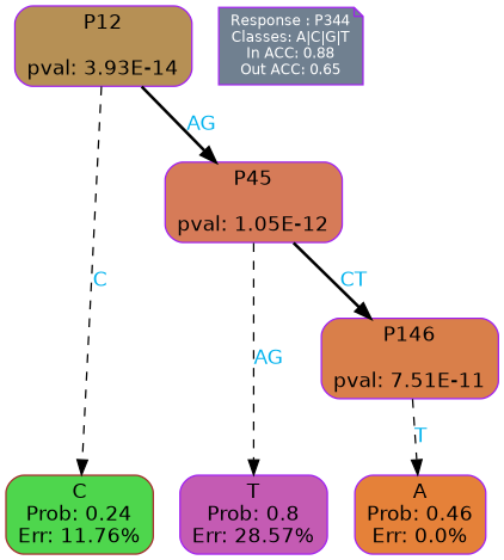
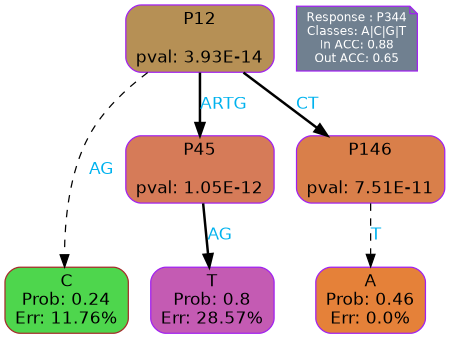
  digraph {
    ranksep=equally
    splines=polylines
    node [color=purple fontname=helvetica shape=box style="filled, rounded"]
    edge [fontcolor=deepskyblue2 fontname=helvetica style=dashed]
    n1 [fillcolor="#c45bb3" label="T\nProb: 0.8\nErr: 28.57%"]
    n2 [fillcolor="#e58139" label="A\nProb: 0.46\nErr: 0.0%"]
    n3 [color=brown fillcolor="#4ed64d" label="C\nProb: 0.24\nErr: 11.76%"]
    n4 [align=left fillcolor=slategray fontcolor=white fontsize=10 label="Response : P344\nClasses: A|C|G|T\nIn ACC: 0.88\nOut ACC: 0.65\n" shape=note style=filled]
    n5 [fillcolor="#b69055" label="P12\n\npval: 3.93E-14"]
    n6 [fillcolor="#d67b58" label="P45\n\npval: 1.05E-12"]
    n7 [fillcolor="#d97f4a" label="P146\n\npval: 7.51E-11"]
    subgraph sub_1 {
      rank=same
      n1
      n2
      n3
    }
    subgraph sub_2 {
      rank=same
      n4
      n5
    }
-   n5 -> n3 [label=C]
-   n5 -> n6 [label=AG style=bold]
-   n6 -> n1 [label=AG]
-   n6 -> n7 [label=CT style=bold]
+   n5 -> n3 [label=AG]
+   n5 -> n6 [label=ARTG style=bold]
+   n6 -> n1 [label=AG style=bold]
+   n5 -> n7 [label=CT style=bold]
    n7 -> n2 [label=T]
  }
